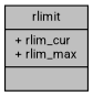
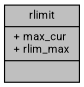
  digraph {
    fontname=Roboto
-   n1 [color=black fillcolor=grey75 fontcolor=black fontname=Roboto fontsize=10 height=0.2 label="{rlimit\n|+ rlim_cur\l+ rlim_max\l|}" shape=record style=filled width=0.4]
+   n1 [color=black fillcolor=grey75 fontcolor=black fontname=Roboto fontsize=10 height=0.2 label="{rlimit\n|+ max_cur\l+ rlim_max\l|}" shape=record style=filled width=0.4]
  }
